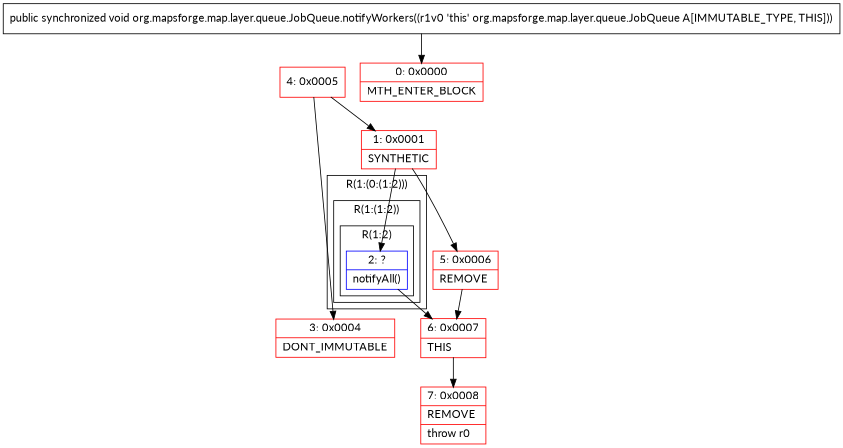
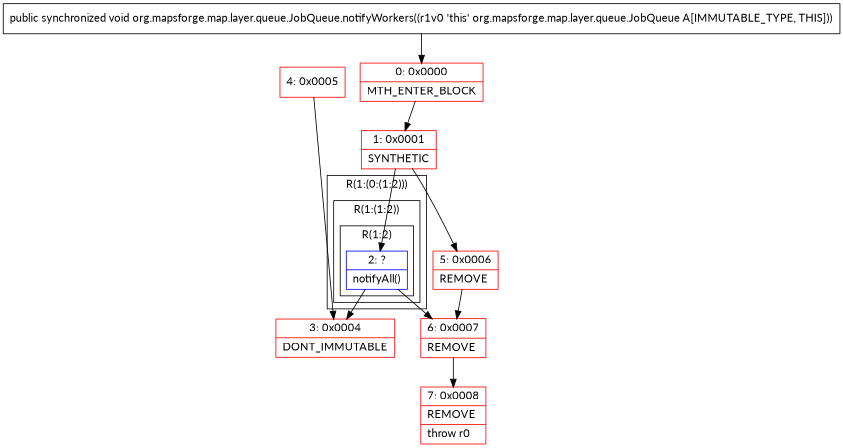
  digraph {
    fontname=Lato
    node [color=red fontname=Lato shape=record]
    edge [fontname=Lato]
    n1 [color=blue label="{2\:\ ?|notifyAll()\l}"]
    n2 [label="{3\:\ 0x0004|DONT_IMMUTABLE\l}"]
-   n3 [label="{6\:\ 0x0007|THIS\l}"]
+   n3 [label="{6\:\ 0x0007|REMOVE\l}"]
    n4 [label="{5\:\ 0x0006|REMOVE\l}"]
    n5 [label="{0\:\ 0x0000|MTH_ENTER_BLOCK\l}"]
    n6 [label="{1\:\ 0x0001|SYNTHETIC\l}"]
    n7 [label="{4\:\ 0x0005}"]
    n8 [label="{7\:\ 0x0008|REMOVE\l|throw r0\l}"]
    n9 [label="{public synchronized void org.mapsforge.map.layer.queue.JobQueue.notifyWorkers((r1v0 'this' org.mapsforge.map.layer.queue.JobQueue A[IMMUTABLE_TYPE, THIS])) }" color=""]
    subgraph cluster_1 {
      label="R(1:(0:(1:2)))"
      subgraph cluster_2 {
        label="R(1:(1:2))"
        subgraph cluster_3 {
          label="R(1:2)"
          n1
        }
      }
    }
+   n1 -> n2
    n1 -> n3
    n3 -> n8
    n4 -> n3
-   n7 -> n6
+   n5 -> n6
    n6 -> n1
    n6 -> n4
    n7 -> n2
    n9 -> n5
  }
